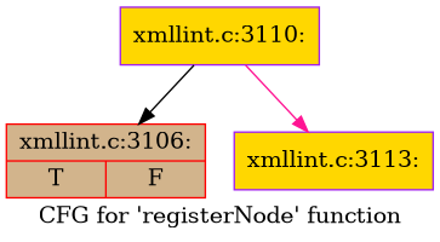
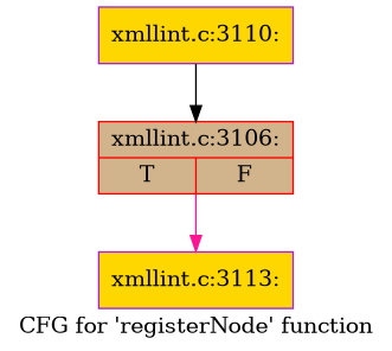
  digraph {
    label="CFG for 'registerNode' function"
    node [color=purple fillcolor=gold shape=record style=filled]
    n1 [color=red fillcolor=tan label="{xmllint.c:3106:|{<s0>T|<s1>F}}"]
    n2 [label="{xmllint.c:3113:}"]
    n3 [label="{xmllint.c:3110:}"]
-   n3 -> n2 [color=deeppink]
+   n1 -> n2 [color=deeppink]
    n3 -> n1 [color=black]
  }
